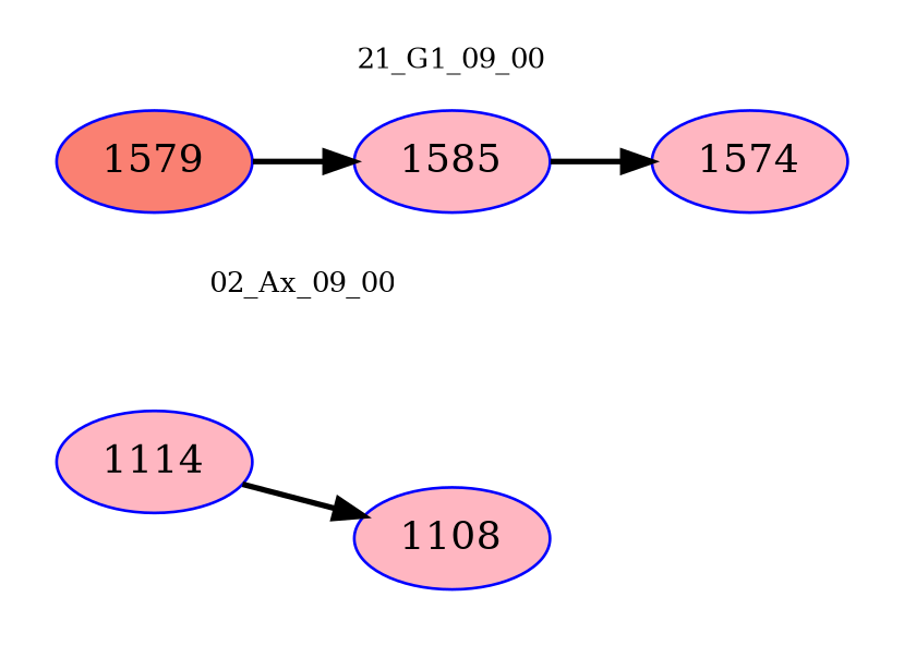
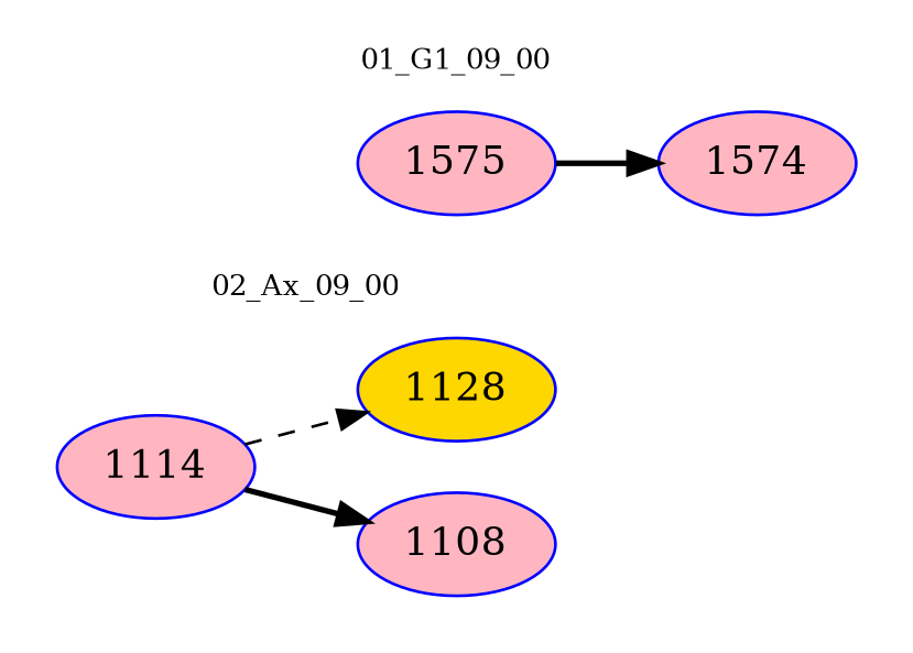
  digraph {
    rankdir=LR
    node [color=blue fillcolor=lightpink style=filled]
    edge [color=black style=bold]
    n1 [label=1114]
    n2 [label=1108]
-   n4 [fillcolor=salmon label=1579]
+   n3 [fillcolor=gold label=1128]
    n5 [label=1574]
-   n6 [label=1585]
+   n6 [label=1575]
    subgraph cluster_1 {
      color=white
      fontsize=10
      label="02_Ax_09_00"
      n1
      n2
+     n3
    }
    subgraph cluster_2 {
      color=white
      fontsize=10
-     label="21_G1_09_00"
-     n4
+     label="01_G1_09_00"
      n5
      n6
    }
    n1 -> n2
-   n4 -> n6
+   n1 -> n3 [style=dashed]
    n6 -> n5
  }
